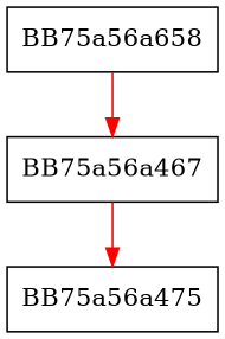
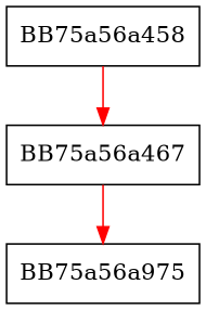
  digraph {
    splines=ortho
    node [shape=box]
    edge [color=red]
-   BB75a56a458 [label=BB75a56a658]
+   BB75a56a458
    BB75a56a467
-   BB75a56a475
+   BB75a56a475 [label=BB75a56a975]
    BB75a56a458 -> BB75a56a467
    BB75a56a467 -> BB75a56a475
  }
